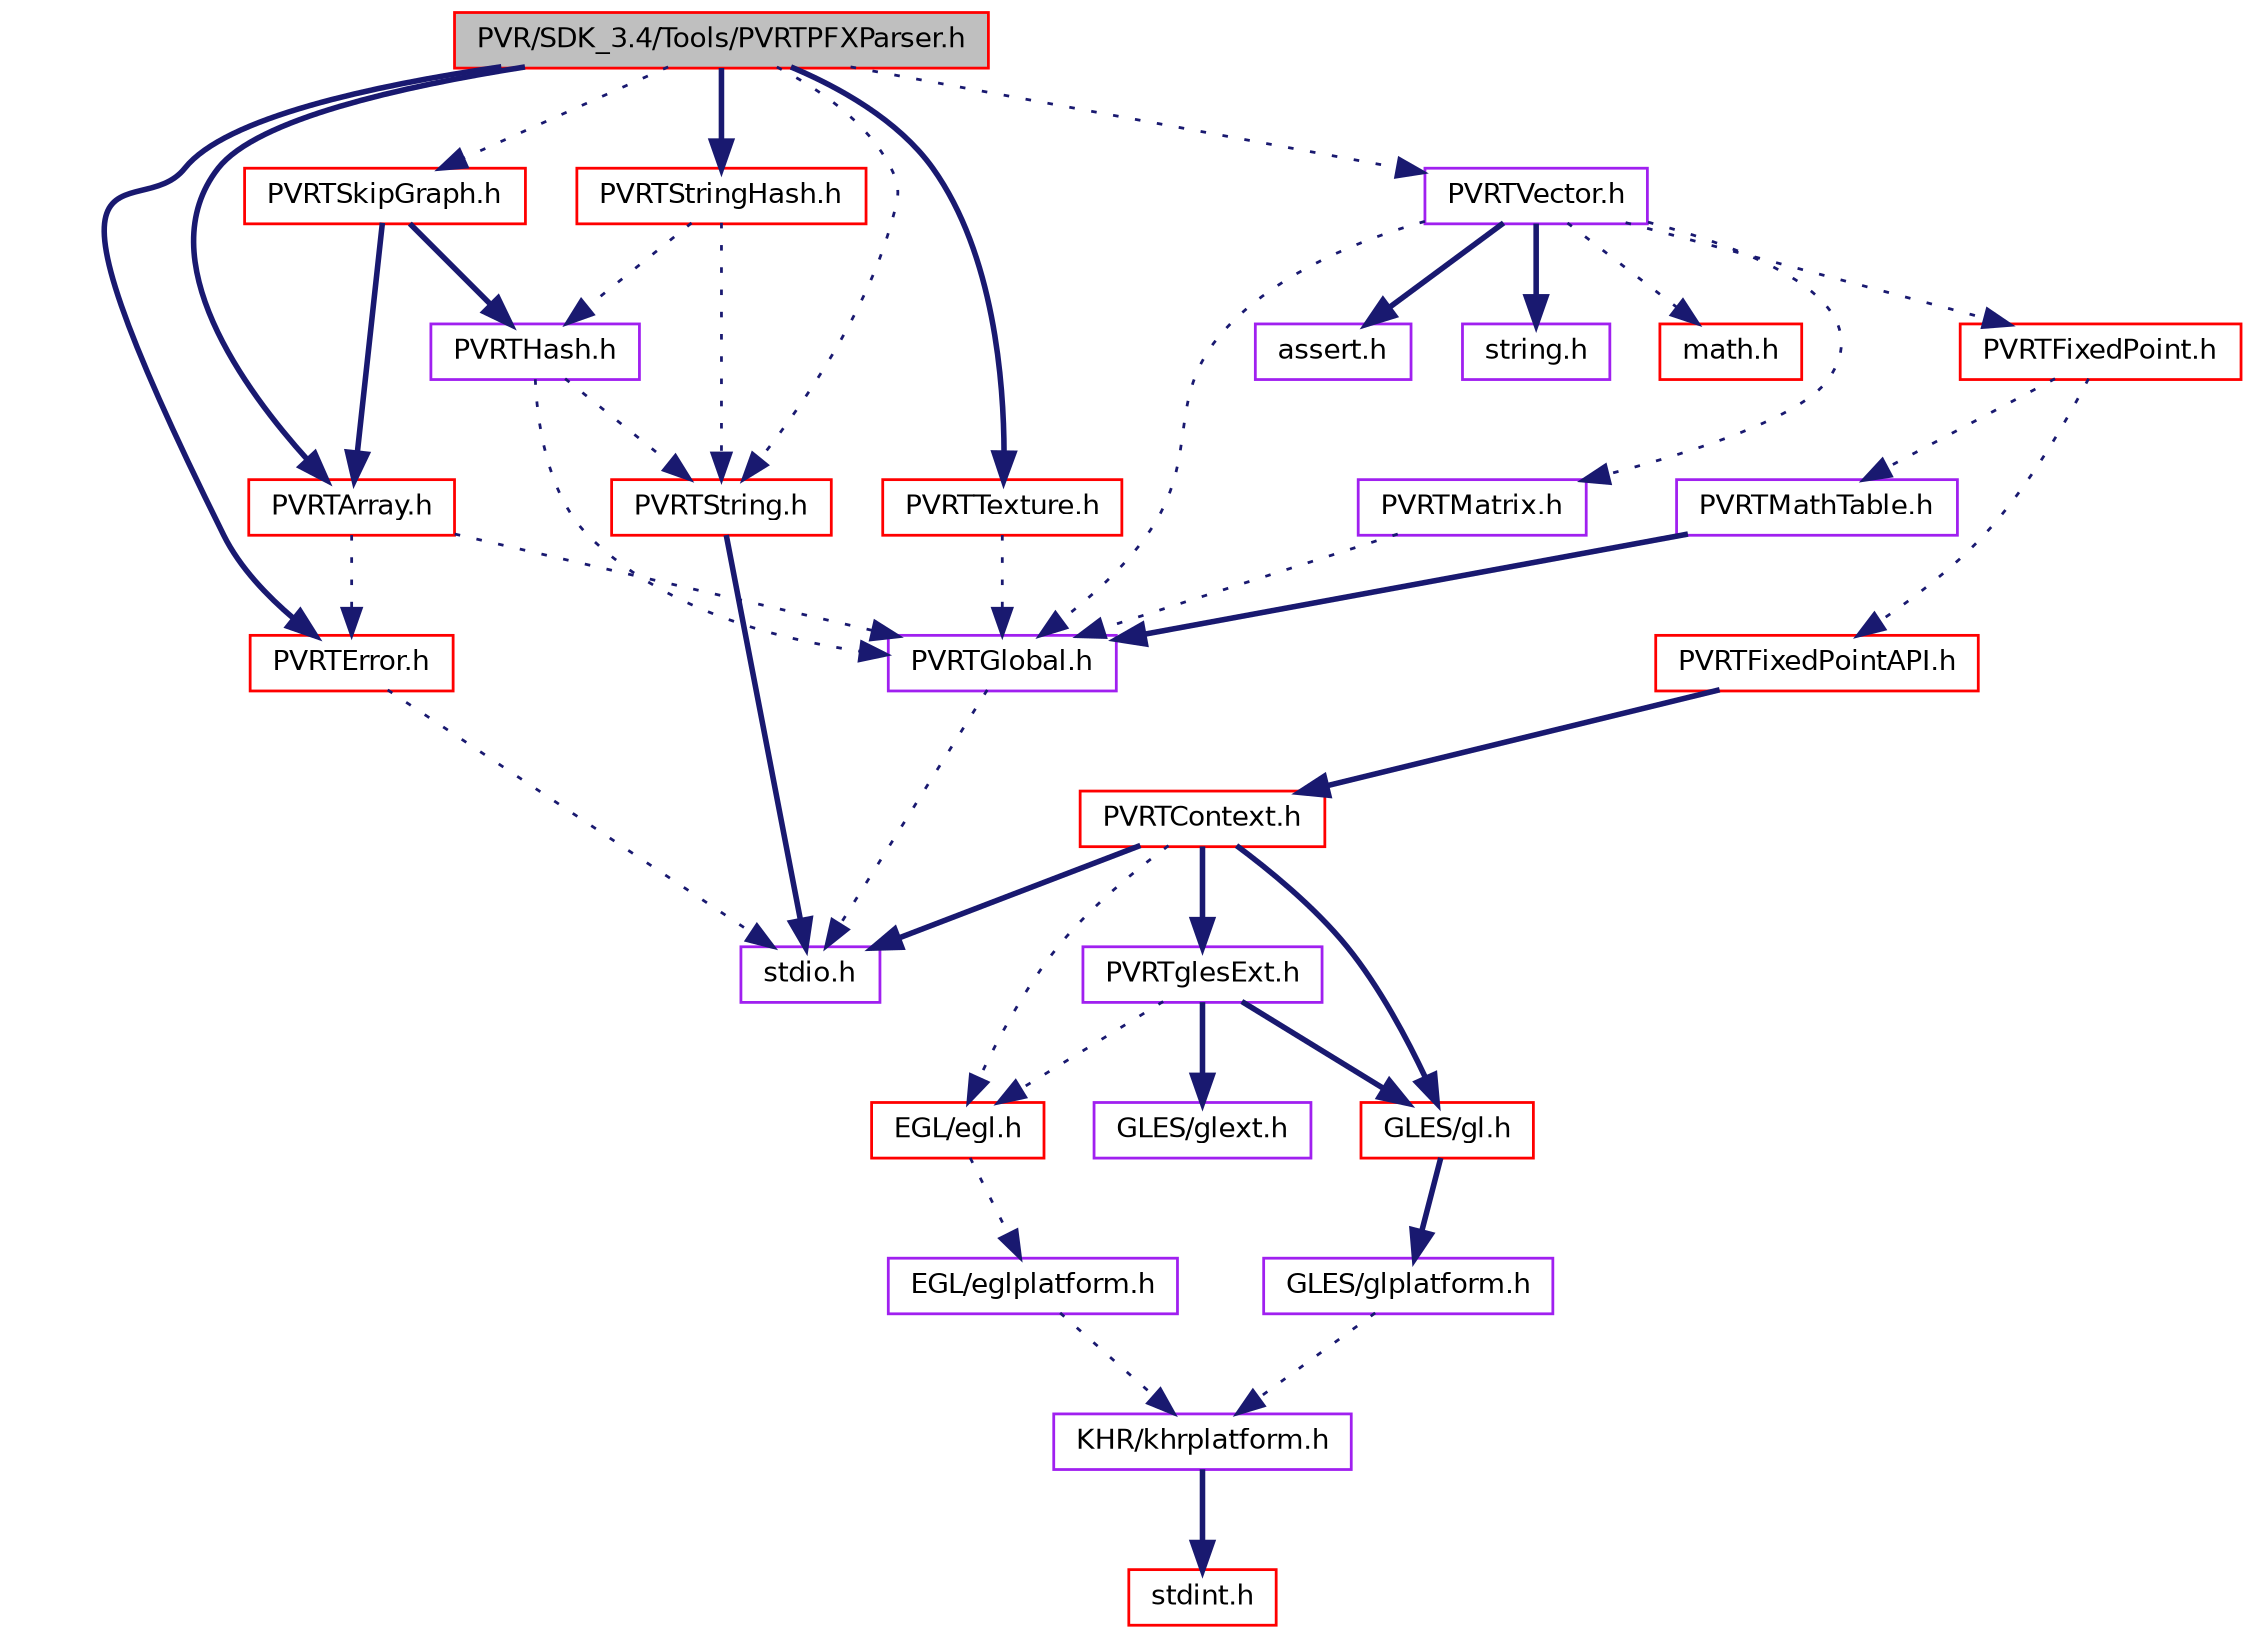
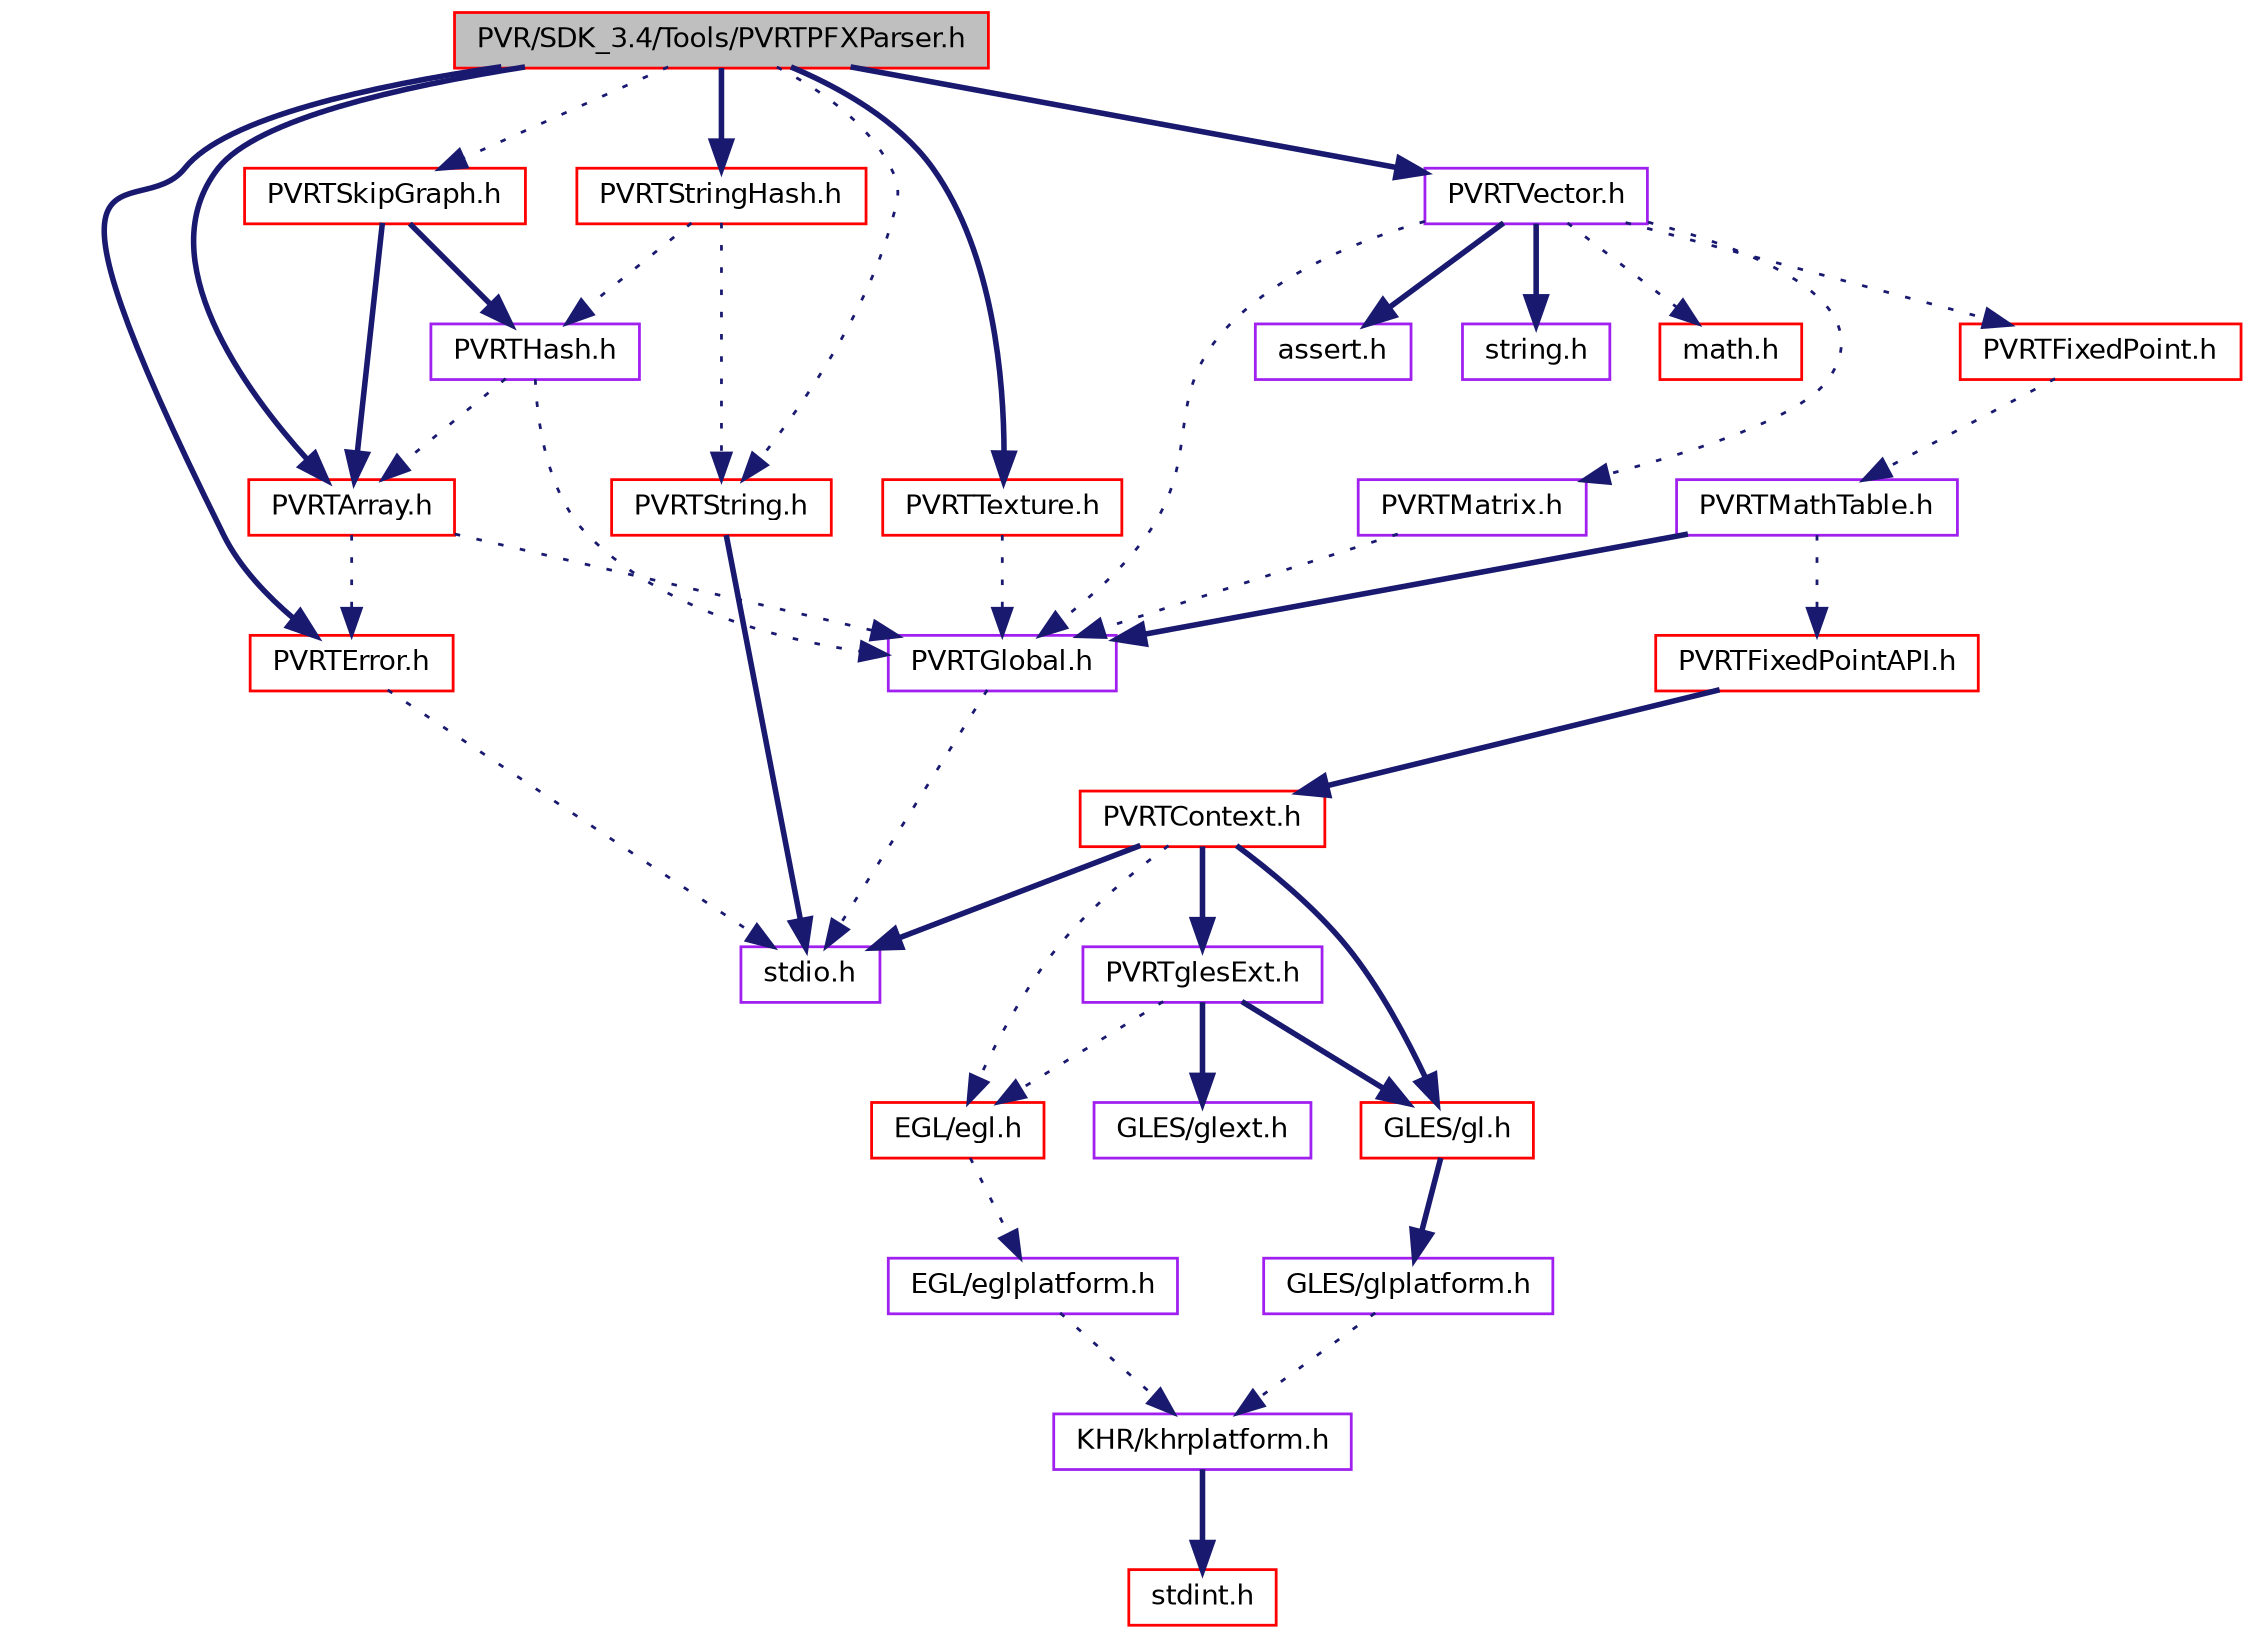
  digraph {
    node [color=red fillcolor=white fontname=Helvetica fontsize=10 shape=record style=filled]
    edge [color=midnightblue fontname=Helvetica fontsize=10 labelfontname=Helvetica labelfontsize=10 style=dotted]
    n1 [fillcolor=grey75 fontcolor=black height=0.2 label="PVR/SDK_3.4/Tools/PVRTPFXParser.h" width=0.4]
    n2 [height=0.2 label="PVRTArray.h" width=0.4]
    n3 [height=0.2 label="PVRTError.h" width=0.4]
    n4 [height=0.2 label="PVRTString.h" width=0.4]
    n5 [height=0.2 label="PVRTTexture.h" width=0.4]
    n6 [color=purple height=0.2 label="PVRTVector.h" width=0.4]
    n7 [height=0.2 label="PVRTSkipGraph.h" width=0.4]
    n8 [height=0.2 label="PVRTStringHash.h" width=0.4]
    n9 [color=purple height=0.2 label="PVRTGlobal.h" width=0.4]
    n10 [color=purple height=0.2 label="stdio.h" width=0.4]
    n11 [color=purple height=0.2 label="assert.h" width=0.4]
    n12 [height=0.2 label="PVRTFixedPoint.h" width=0.4]
    n13 [color=purple height=0.2 label="PVRTMatrix.h" width=0.4]
    n14 [color=purple height=0.2 label="string.h" width=0.4]
    n15 [height=0.2 label="math.h" width=0.4]
    n16 [color=purple height=0.2 label="PVRTHash.h" width=0.4]
    n17 [height=0.2 label="PVRTFixedPointAPI.h" width=0.4]
    n18 [color=purple height=0.2 label="PVRTMathTable.h" width=0.4]
    n19 [height=0.2 label="PVRTContext.h" width=0.4]
    n20 [height=0.2 label="EGL/egl.h" width=0.4]
    n21 [height=0.2 label="GLES/gl.h" width=0.4]
    n22 [color=purple height=0.2 label="PVRTglesExt.h" width=0.4]
    n23 [color=purple height=0.2 label="EGL/eglplatform.h" width=0.4]
    n24 [color=purple height=0.2 label="GLES/glplatform.h" width=0.4]
    n25 [color=purple height=0.2 label="GLES/glext.h" width=0.4]
    n26 [color=purple height=0.2 label="KHR/khrplatform.h" width=0.4]
    n27 [height=0.2 label="stdint.h" width=0.4]
    n1 -> n2 [style=bold]
    n1 -> n3 [style=bold]
    n1 -> n4
    n1 -> n5 [style=bold]
-   n1 -> n6
+   n1 -> n6 [style=bold]
    n1 -> n7
    n1 -> n8 [style=bold]
    n2 -> n3
    n2 -> n9
    n3 -> n10
    n4 -> n10 [style=bold]
    n5 -> n9
    n6 -> n9
    n6 -> n11 [style=bold]
    n6 -> n12
    n6 -> n13
    n6 -> n14 [style=bold]
    n6 -> n15
    n7 -> n2 [style=bold]
    n7 -> n16 [style=bold]
    n8 -> n4
    n8 -> n16
    n9 -> n10
-   n12 -> n17
+   n18 -> n17
    n12 -> n18
    n13 -> n9
-   n16 -> n4
+   n16 -> n2
    n16 -> n9
    n17 -> n19 [style=bold]
    n18 -> n9 [style=bold]
    n19 -> n10 [style=bold]
    n19 -> n20
    n19 -> n21 [style=bold]
    n19 -> n22 [style=bold]
    n20 -> n23
    n21 -> n24 [style=bold]
    n22 -> n20
    n22 -> n21 [style=bold]
    n22 -> n25 [style=bold]
    n23 -> n26
    n24 -> n26
    n26 -> n27 [style=bold]
  }
